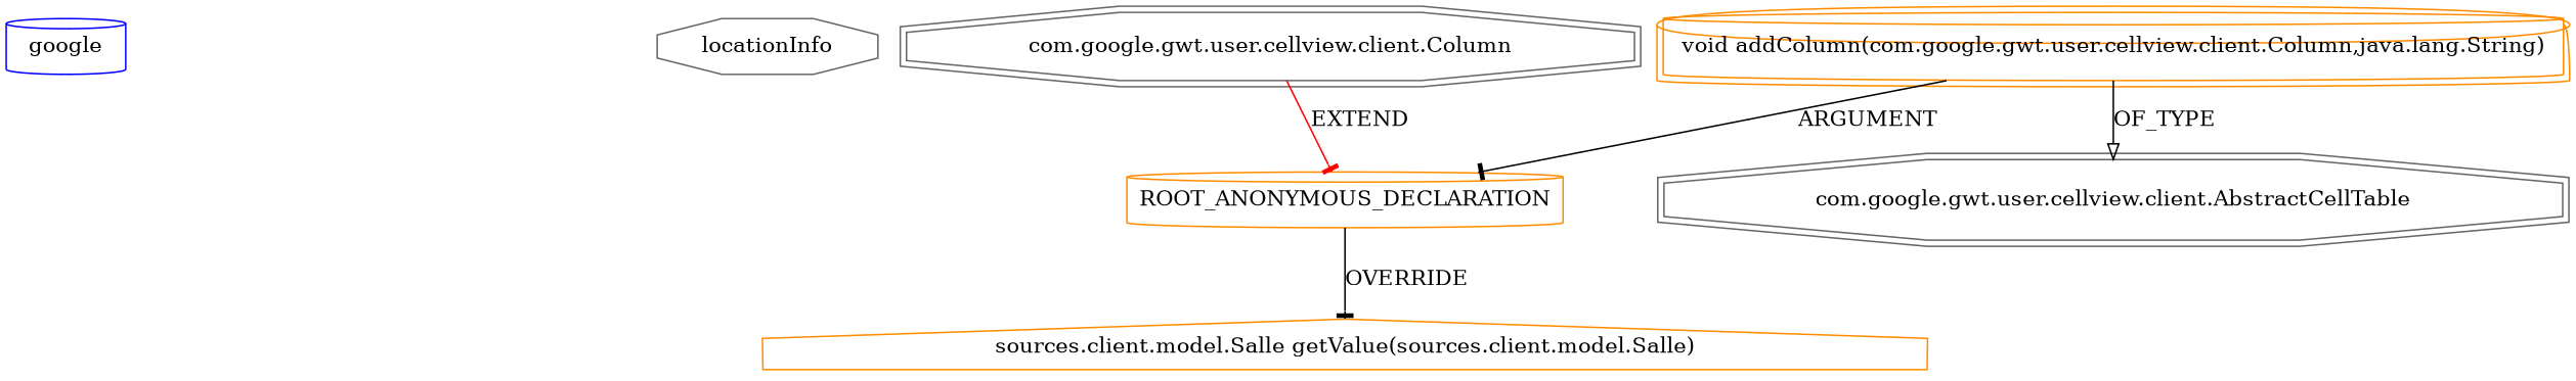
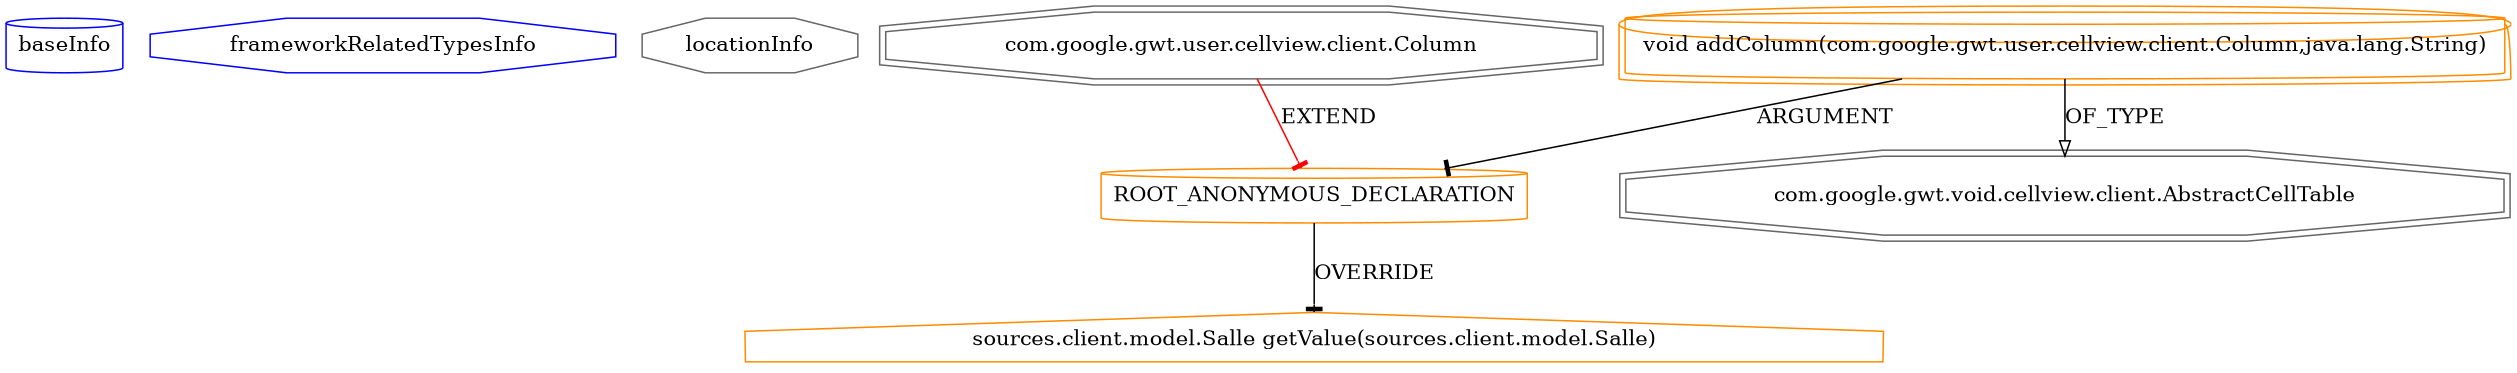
  digraph {
    node [color=gray40 shape=octagon]
    edge [arrowhead=tee]
-   baseInfo [category=extension_graph color=blue graphId=212 isAnonymous=true possibleRelation=false shape=cylinder label=google]
+   baseInfo [category=extension_graph color=blue graphId=212 isAnonymous=true possibleRelation=false shape=cylinder]
+   frameworkRelatedTypesInfo [0="com.google.gwt.user.cellview.client.Column" color=blue]
    locationInfo [contextSignature="com.google.gwt.user.client.ui.Widget creerListeSallePanel()" filePath="/MainMain-ChatCafeine/ChatCafeine-master/ChatCafeine/src/sources/client/vue/administration/AdminPanel.java" graphId=212 projectName="MainMain-ChatCafeine"]
    n4 [color=darkorange isFrameworkType=false label=ROOT_ANONYMOUS_DECLARATION shape=cylinder vertexType=ROOT_ANONYMOUS_DECLARATION]
    n5 [color=darkorange isFrameworkType=false label="sources.client.model.Salle getValue(sources.client.model.Salle)" shape=house vertexType=OVERRIDING_METHOD_DECLARATION]
    n6 [isFrameworkType=true label="com.google.gwt.user.cellview.client.Column" peripheries=2 vertexType=FRAMEWORK_CLASS_TYPE]
    n7 [color=darkorange isFrameworkType=true label="void addColumn(com.google.gwt.user.cellview.client.Column,java.lang.String)" peripheries=2 shape=cylinder vertexType=OUTSIDE_CALL]
-   n8 [isFrameworkType=true label="com.google.gwt.user.cellview.client.AbstractCellTable" peripheries=2 vertexType=FRAMEWORK_CLASS_TYPE]
+   n8 [isFrameworkType=true label="com.google.gwt.void.cellview.client.AbstractCellTable" peripheries=2 vertexType=FRAMEWORK_CLASS_TYPE]
    n4 -> n5 [label=OVERRIDE]
    n6 -> n4 [color=red label=EXTEND]
    n7 -> n4 [label=ARGUMENT]
    n7 -> n8 [arrowhead=onormal label=OF_TYPE]
  }
